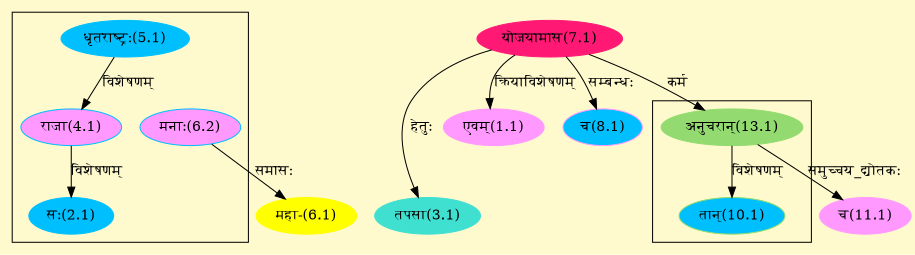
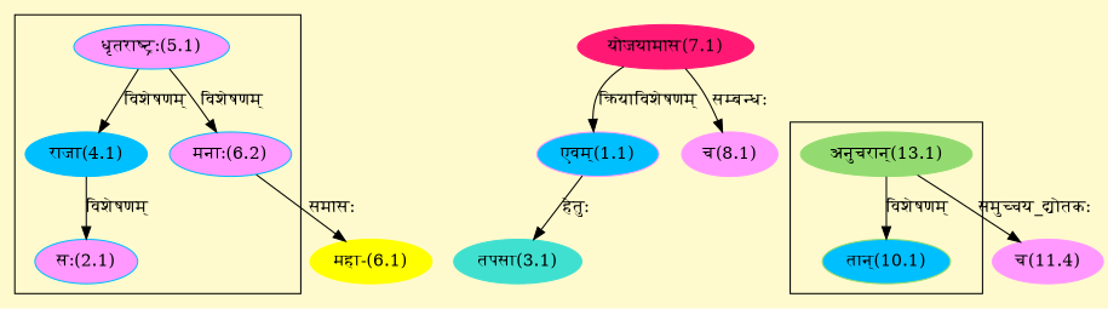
  digraph {
    bgcolor=lemonchiffon1
    compound=true
    rankdir=BT
    node [color="#00BFFF" style=filled]
    edge [dir=back]
-   n1 [label="सः(2.1)"]
-   n2 [label="धृतराष्ट्रः(5.1)"]
-   n3 [label="राजा(4.1)" fillcolor="#FF99FF"]
+   n1 [label="सः(2.1)" fillcolor="#FF99FF"]
+   n2 [label="धृतराष्ट्रः(5.1)" fillcolor="#FF99FF"]
+   n3 [label="राजा(4.1)"]
    n4 [fillcolor="#FF99FF" label="मनाः(6.2)"]
    n5 [color="#93DB70" label="अनुचरान्(13.1)"]
    n6 [color="#93DB70" fillcolor="#00BFFF" label="तान्(10.1)"]
    n7 [color="#FF1975" label="योजयामास(7.1)"]
-   n8 [color="#FF99FF" label="एवम्(1.1)"]
+   n8 [color="#FF99FF" label="एवम्(1.1)" fillcolor="#00BFFF"]
    n9 [color="#40E0D0" label="तपसा(3.1)"]
    n10 [color="#FFFF00" label="महा-(6.1)"]
-   n11 [color="#FF99FF" label="च(8.1)" fillcolor="#00BFFF"]
-   n12 [color="#FF99FF" label="च(11.1)"]
+   n11 [color="#FF99FF" label="च(8.1)"]
+   n12 [color="#FF99FF" label="च(11.4)"]
    subgraph cluster_1 {
      n1
      n2
      n3
      n4
    }
    subgraph cluster_2 {
      n5
      n6
    }
    n1 -> n3 [label="विशेषणम्"]
    n3 -> n2 [label="विशेषणम्"]
-   n5 -> n7 [label="कर्म"]
+   n4 -> n2 [label="विशेषणम्"]
    n6 -> n5 [label="विशेषणम्"]
    n8 -> n7 [label="क्रियाविशेषणम्"]
-   n9 -> n7 [label="हेतुः"]
+   n9 -> n8 [label="हेतुः"]
    n10 -> n4 [label="समासः"]
    n11 -> n7 [label="सम्बन्धः"]
    n12 -> n5 [label="समुच्चय_द्योतकः"]
  }
